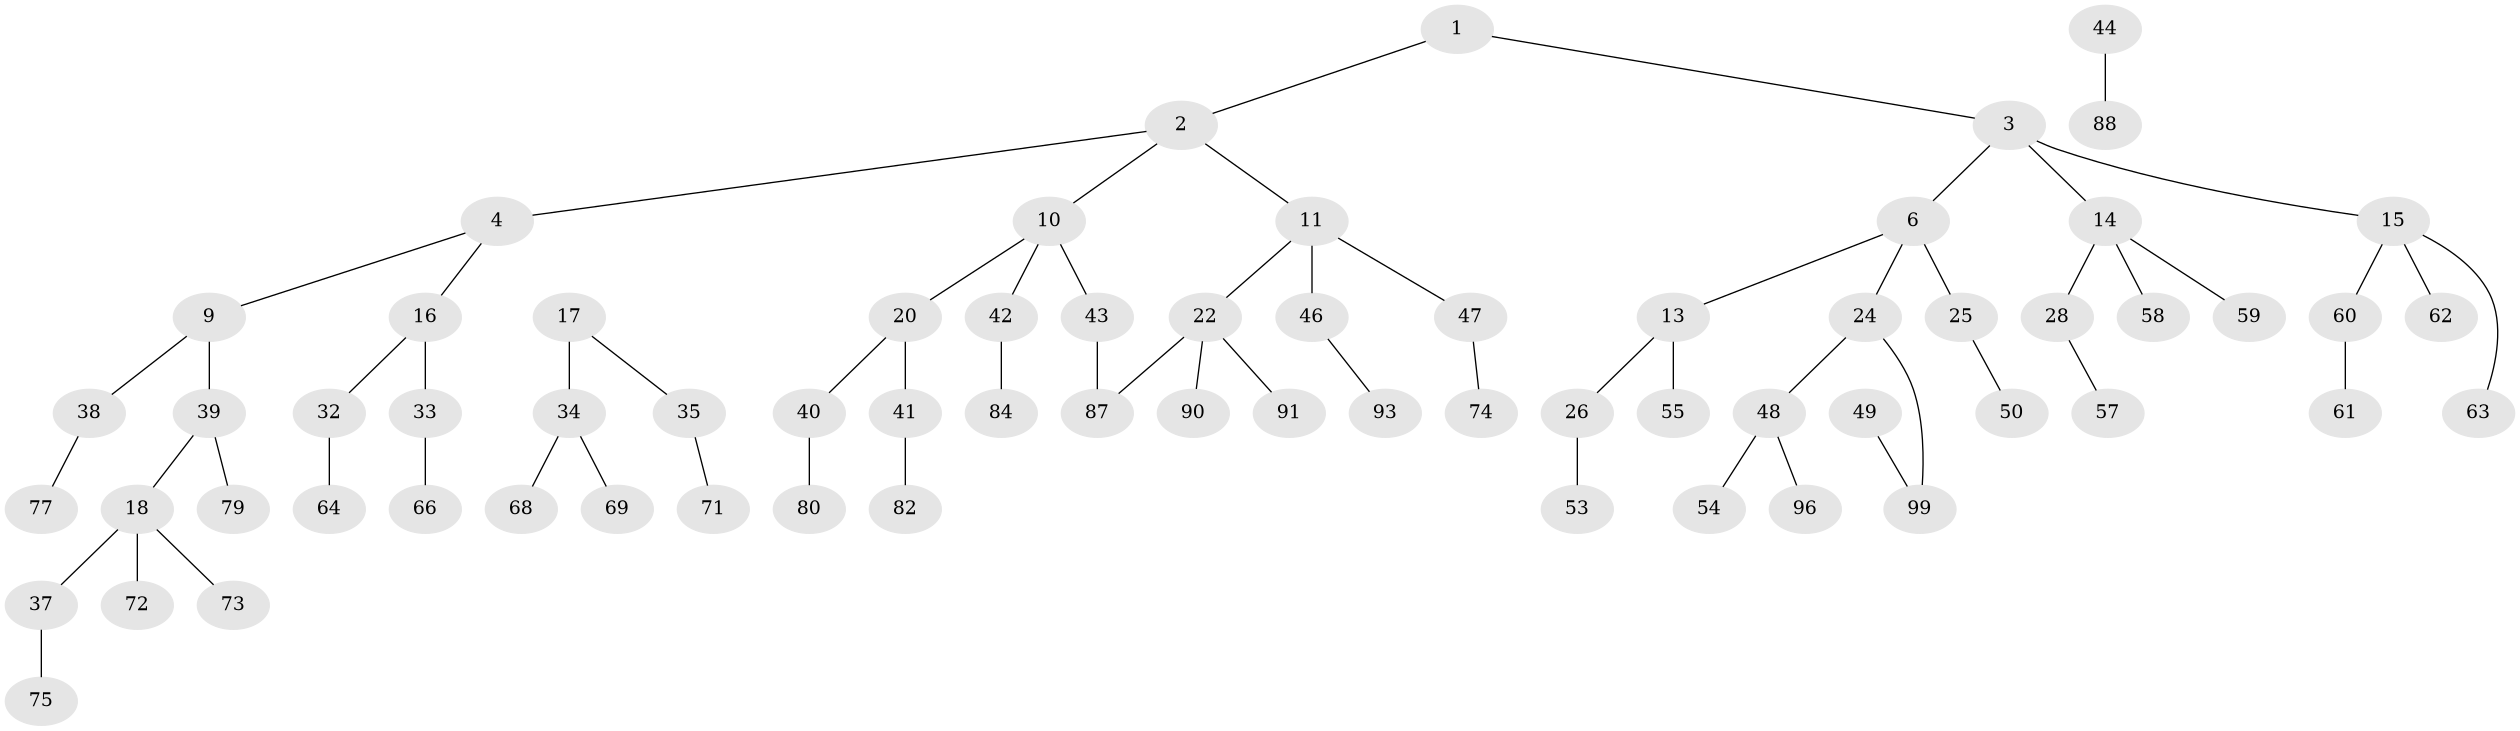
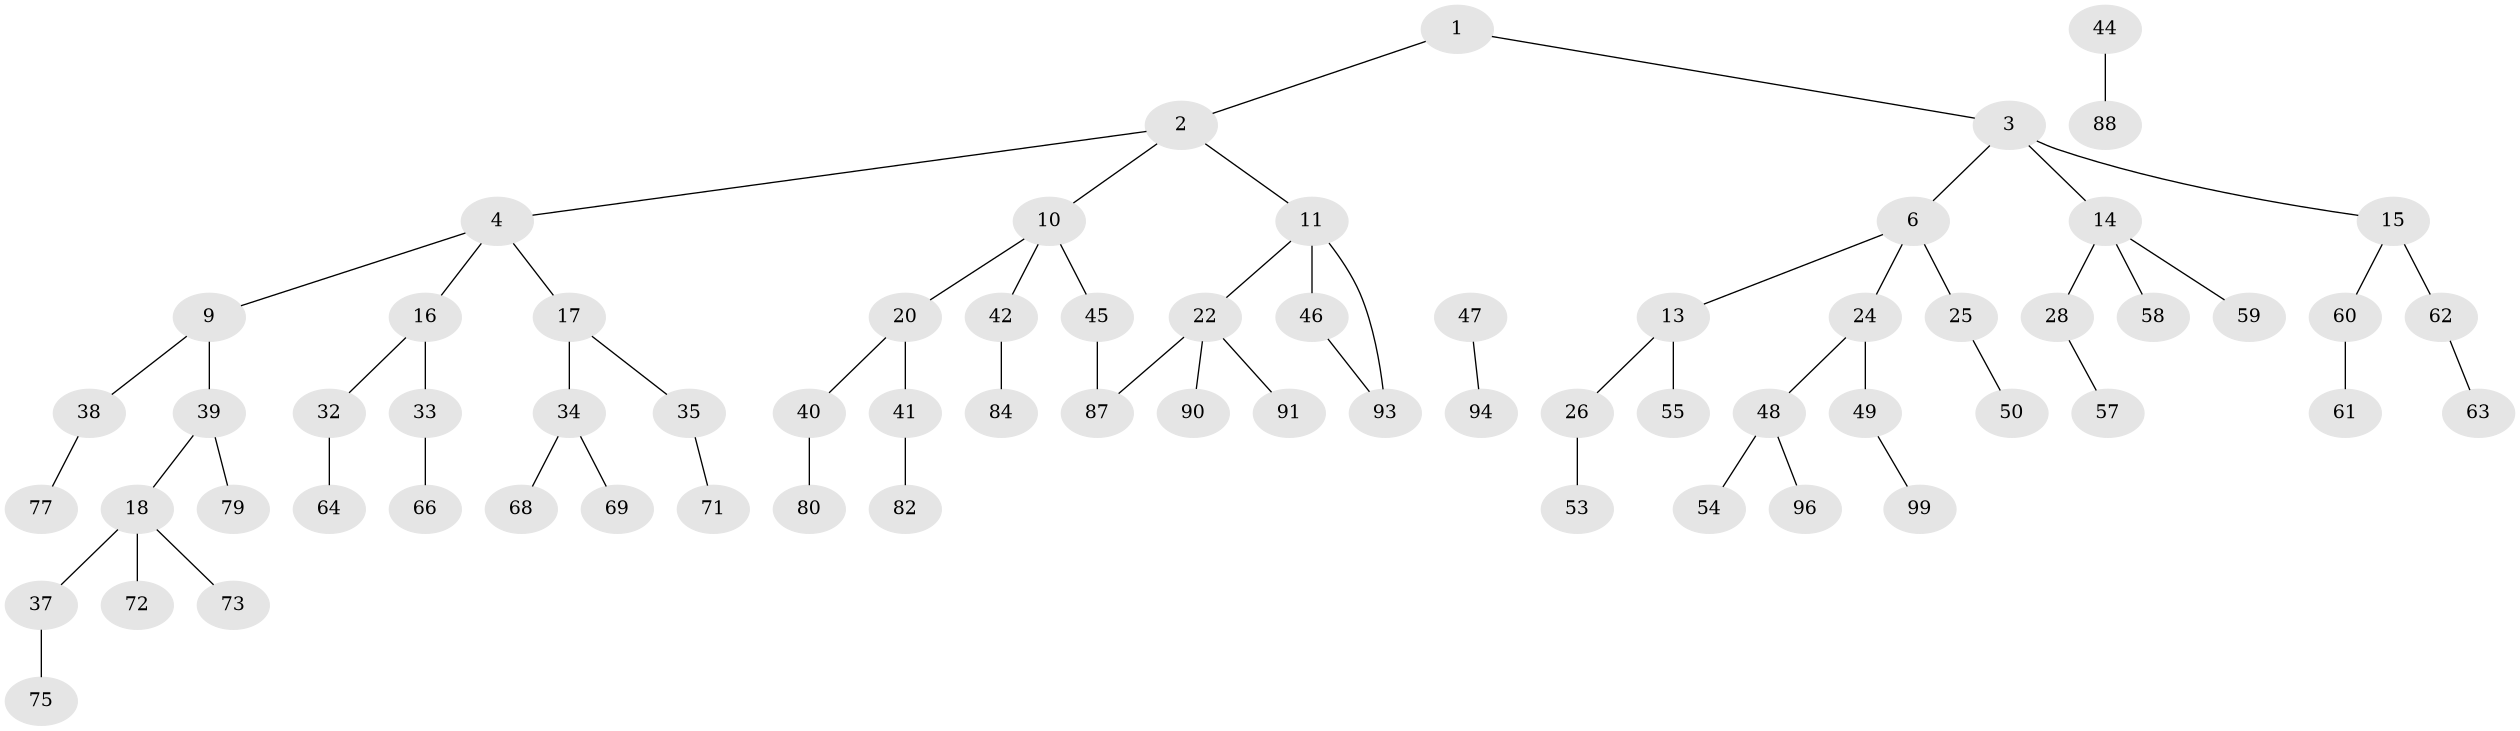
  graph {
    fontname="DejaVu Serif"
    node [color=gray90 fontname="DejaVu Serif" latent=0.2 style=filled]
    edge [fontname="DejaVu Serif"]
    2 [latent=1 super="+5"]
    4 [latent=0.5 super="+8"]
    10 [latent=0.333333 super="+21"]
    11 [latent=0.333333 super="+23"]
    1 [latent=""]
    3 [latent=1 super="+7"]
    6 [latent=0.5 super="+12"]
    14 [latent=0.333333 super="+29"]
    15 [latent=0.333333 super="+31"]
    9 [latent=0.333333 super="+19"]
    16 [latent=0.25]
    17 [latent=0.25]
    20 [latent=0.25]
    42 [super="+85"]
-   43 [super="+86"]
+   43 [super="+86" label=45]
    22 [latent=0.25 super="+45"]
    46 [super="+92"]
    47 [super="+95"]
    13 [latent=0.333333 super="+27"]
    24 [latent=0.25]
    25 [latent=0.25 super="+51"]
    28 [latent=0.25 super="+56"]
    58
    59
    n25 [label=60 latent=0.25 super="+60"]
    62
    63
    38 [super="+76"]
    39 [super="+78"]
    32 [super="+65"]
    33 [super="+67"]
    34
    35 [super="+70"]
    26 [latent=0.25 super="+52"]
    55
    48 [super="+97"]
    49 [super="+98"]
    50 [super="+100"]
    18 [latent=0.25 super="+36"]
    37 [super="+74"]
    72 [latent=0.166667]
    73 [latent=0.166667]
    77 [latent=0.166667]
    79 [latent=0.166667]
    40 [super="+81"]
    41 [super="+83"]
    84 [latent=0.166667]
    87 [latent=0.166667]
    90 [latent=0.166667]
    91 [latent=0.166667]
    93 [latent=0.166667]
-   94 [latent=0.166667 label=74]
+   94 [latent=0.166667]
    53
    57
    61
    64 [latent=0.166667]
    66 [latent=0.166667]
    68 [latent=0.166667]
    69 [latent=0.166667]
    71 [latent=0.166667]
    75 [latent=0.166667]
    80 [latent=0.166667]
    82 [latent=0.166667]
    44 [super="+89"]
    88 [latent=0.166667]
    54
    96 [latent=0.166667]
    99 [latent=0.166667]
    2 -- 4
    2 -- 10
    2 -- 11
    4 -- 9
    4 -- 16
+   4 -- 17
    10 -- 20
    10 -- 42
    10 -- 43
    11 -- 22
    11 -- 46
-   11 -- 47
+   11 -- 93
    1 -- 2
    1 -- 3
    3 -- 6
    3 -- 14
    3 -- 15
    6 -- 13
    6 -- 24
    6 -- 25
    14 -- 28
    14 -- 58
    14 -- 59
    15 -- n25
    15 -- 62
-   15 -- 63
+   62 -- 63
    9 -- 38
    9 -- 39
    16 -- 32
    16 -- 33
    17 -- 34
    17 -- 35
    20 -- 40
    20 -- 41
    42 -- 84
    43 -- 87
    22 -- 87
    22 -- 90
    22 -- 91
    46 -- 93
    47 -- 94
    13 -- 26
    13 -- 55
    24 -- 48
-   24 -- 99
+   24 -- 49
    25 -- 50
    28 -- 57
    n25 -- 61
    38 -- 77
    39 -- 18
    39 -- 79
    32 -- 64
    33 -- 66
    34 -- 68
    34 -- 69
    35 -- 71
    26 -- 53
    48 -- 54
    48 -- 96
    49 -- 99
    18 -- 37
    18 -- 72
    18 -- 73
    37 -- 75
    40 -- 80
    41 -- 82
    44 -- 88
  }
